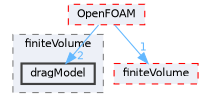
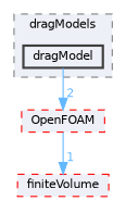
  digraph {
    compound=true
    node [color=red fillcolor="#edf0f7" fontname=Helvetica fontsize=10 shape=box style="filled,dashed"]
    edge [color=steelblue1 fontcolor=steelblue1 fontname=Helvetica fontsize=10 labeldistance=1.5 labelfontname=Helvetica labelfontsize=10]
    n1 [color=grey25 height=0.2 label=dragModel style="filled,bold" width=0.4]
    n2 [height=0.2 label=OpenFOAM width=0.4]
    n3 [height=0.2 label=finiteVolume width=0.4]
    subgraph cluster_1 {
      bgcolor="#edf0f7"
      fontname=Helvetica
      fontsize=10
-     label=finiteVolume
+     label=dragModels
      pencolor=grey50
      style="filled,dashed"
      n1
    }
-   n2 -> n1 [headlabel=2]
+   n1 -> n2 [headlabel=2]
    n2 -> n3 [headlabel=1]
  }
